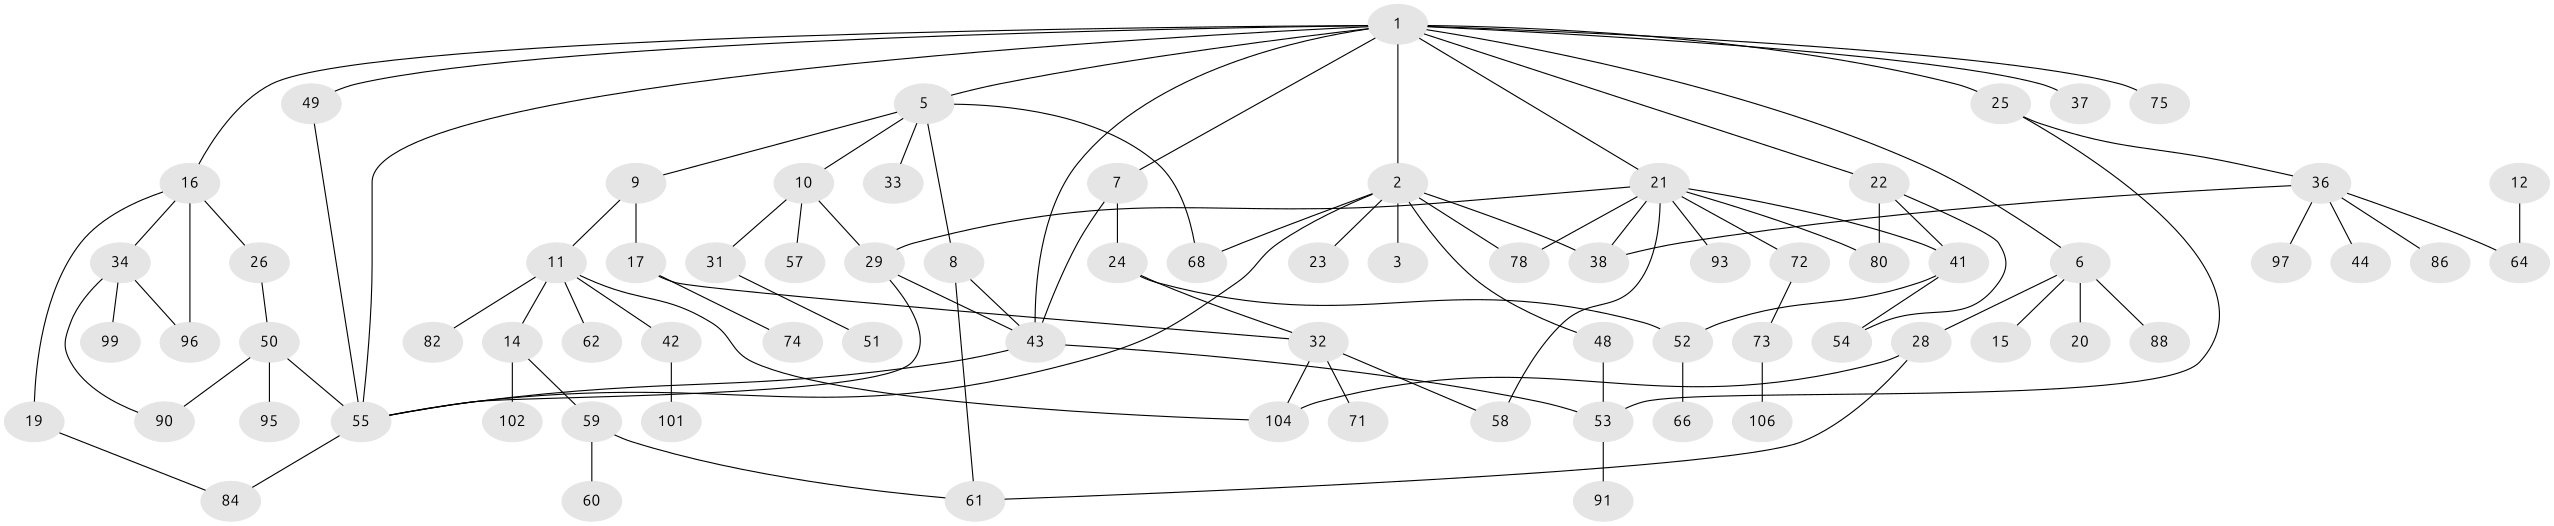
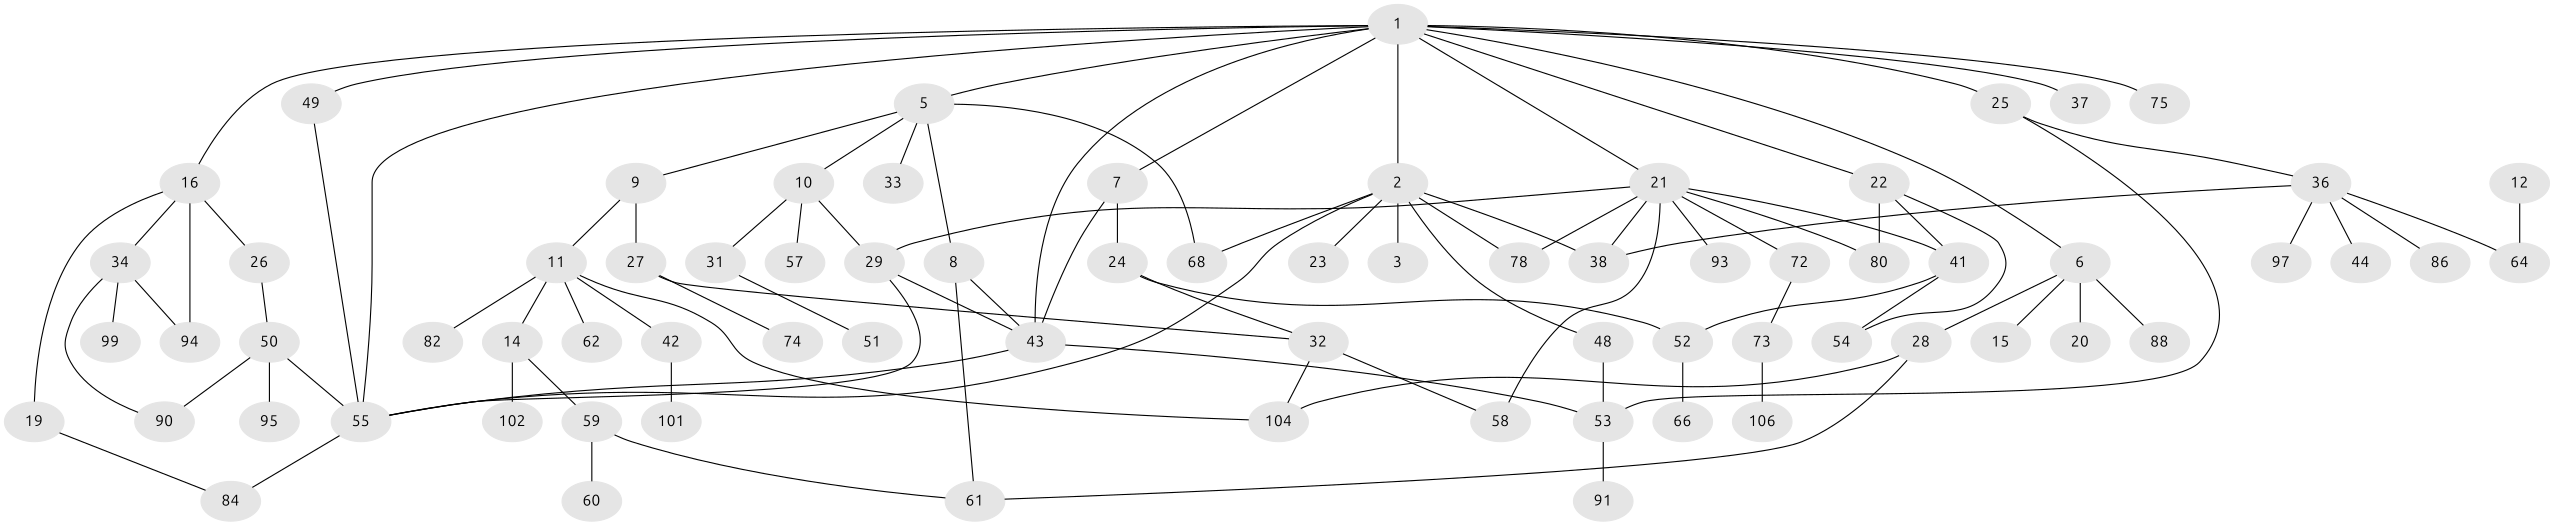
  graph {
    fontname=Ubuntu
    node [color=gray90 fontname=Ubuntu style=filled]
    edge [fontname=Ubuntu]
    1 [super="+4"]
    2 [super="+47"]
    5 [super="+69"]
    6 [super="+13"]
    7 [super="+27"]
    16 [super="+18"]
    21 [super="+76"]
    22 [super="+107"]
    25 [super="+30"]
    37
    43 [super="+87"]
    49
    55 [super="+70"]
    75
    3
    23
    38 [super="+46"]
    48 [super="+111"]
    68
    78
    8 [super="+45"]
    9
    10 [super="+83"]
    33
    15
    20
    28
    88
    24
    19 [super="+65"]
    26 [super="+39"]
    34 [super="+79"]
-   96
+   96 [label=94]
    29 [super="+89"]
    41 [super="+77"]
    58
    72
    80
    93
    54 [super="+85"]
    36 [super="+40"]
    53
    84
    61 [super="+67"]
    11 [super="+35"]
-   17
+   17 [label=27]
    31
    57
    64 [super="+109"]
    12
    104 [super="+110"]
    32 [super="+56"]
    52 [super="+108"]
    14 [super="+81"]
    42
    62 [super="+103"]
    82
    74
    51 [super="+63"]
    59 [super="+92"]
    102
    101
    60
    50 [super="+98"]
    90
    99
-   71 [super="+94"]
    73 [super="+100"]
    66
    44 [super="+105"]
    86
    97
    91
    95
    106 [super="+112"]
    1 -- 2
    1 -- 5
    1 -- 6
    1 -- 7
    1 -- 16
    1 -- 21
    1 -- 22
    1 -- 25
    1 -- 37
    1 -- 43
    1 -- 49
    1 -- 55
    1 -- 75
    2 -- 55
    2 -- 3
    2 -- 23
    2 -- 38
    2 -- 48
    2 -- 68
    2 -- 78
    5 -- 68
    5 -- 8
    5 -- 9
    5 -- 10
    5 -- 33
    6 -- 15
    6 -- 20
    6 -- 28
    6 -- 88
    7 -- 43
    7 -- 24
    16 -- 19
    16 -- 26
    16 -- 34
    16 -- 96
    21 -- 38
    21 -- 78
    21 -- 29
    21 -- 41
    21 -- 58
    21 -- 72
    21 -- 80
    21 -- 93
    22 -- 41
    22 -- 80
    22 -- 54
    25 -- 36
    25 -- 53
    43 -- 55
    43 -- 53
    49 -- 55
    55 -- 84
    48 -- 53
    8 -- 43
    8 -- 61
    9 -- 11
    9 -- 17
    10 -- 29
    10 -- 31
    10 -- 57
    28 -- 61
    28 -- 104
    24 -- 32
    24 -- 52
    19 -- 84
    26 -- 50
    34 -- 96
    34 -- 90
    34 -- 99
    29 -- 43
    29 -- 55
    41 -- 54
    41 -- 52
    72 -- 73
    36 -- 38
    36 -- 64
    36 -- 44
    36 -- 86
    36 -- 97
    53 -- 91
    11 -- 104
    11 -- 14
    11 -- 42
    11 -- 62
    11 -- 82
    17 -- 32
    17 -- 74
    31 -- 51
    12 -- 64
    32 -- 58
    32 -- 104
-   32 -- 71
    52 -- 66
    14 -- 59
    14 -- 102
    42 -- 101
    59 -- 61
    59 -- 60
    50 -- 55 [weight=2]
    50 -- 90
    50 -- 95
    73 -- 106
  }
